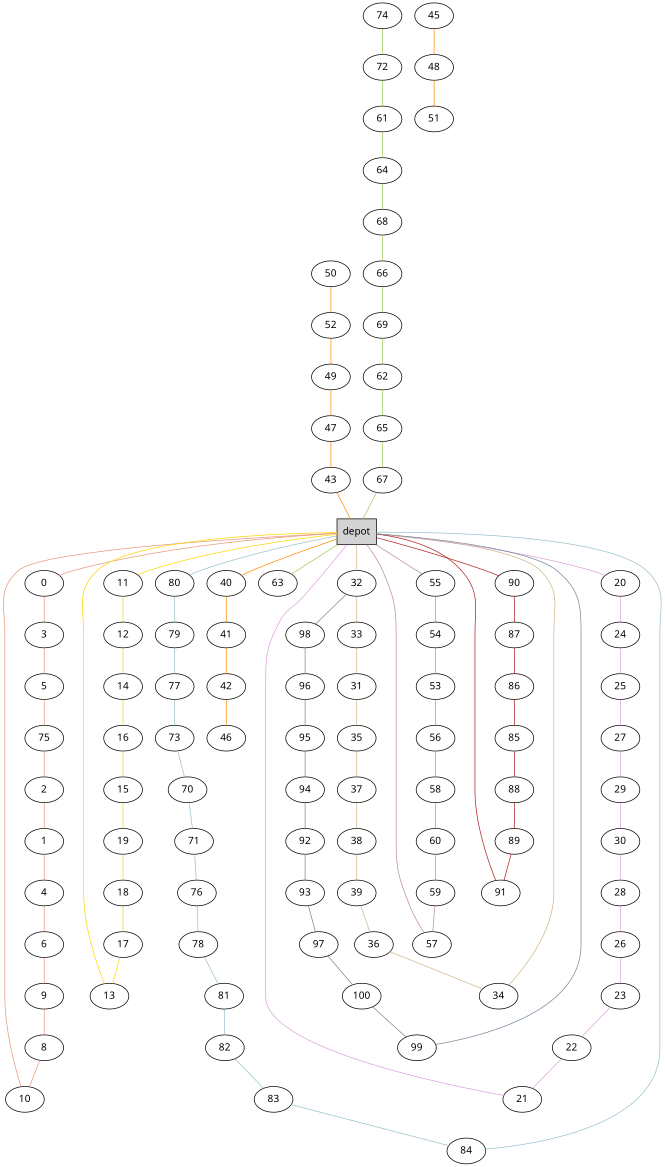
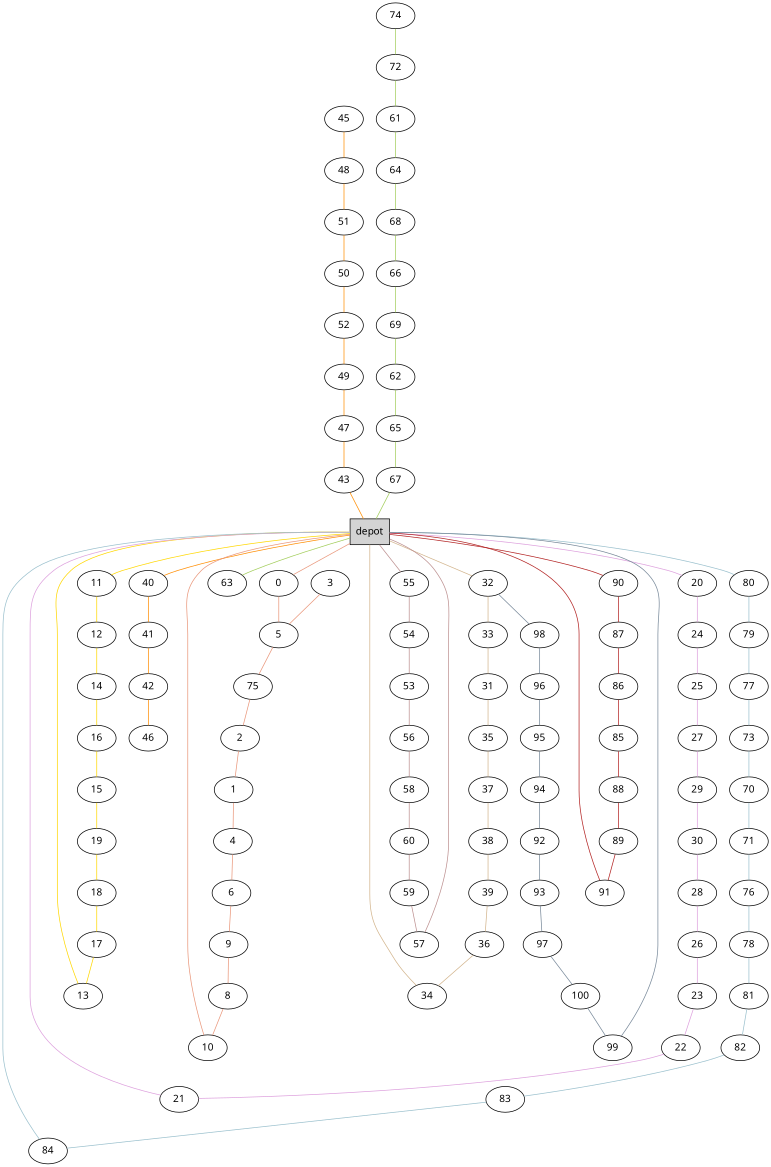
  graph {
    fontname="Noto Sans"
    node [fontname="Noto Sans" shape=ellipse]
    edge [color=lightblue3 fontname="Noto Sans"]
    n1 [label=depot shape=box style=filled]
    n2 [label=0]
    11
    20
    32
    40
    55
    63
    80
    90
    3
    12
    24
    98
    33
    41
    54
    79
    87
    96
    5
    75
    2
    1
    4
    6
    9
    8
    10
    14
    16
    15
    19
    18
    17
    13
    25
    27
    29
    30
    28
    26
    23
    22
    21
    31
    35
    37
    38
    39
    36
    34
    42
    46
    45
    48
    51
    50
    52
    49
    47
    43
    53
    56
    58
    60
    59
    57
    74
    72
    61
    64
    68
    66
    69
    62
    65
    67
    77
    73
    70
    71
    76
    78
    81
    82
    83
    84
    86
    85
    88
    89
    91
    95
    94
    92
    93
    97
    100
    99
    n1 -- n2 [color=darksalmon]
    n1 -- 11 [color=gold]
    n1 -- 20 [color=plum]
    n1 -- 32 [color=tan]
    n1 -- 40 [color=darkorange]
    n1 -- 55 [color=rosybrown]
    n1 -- 63 [color=darkolivegreen3]
    n1 -- 80
    n1 -- 90 [color=firebrick]
-   n2 -- 3 [color=darksalmon]
+   n2 -- 5 [color=darksalmon]
    11 -- 12 [color=gold]
    20 -- 24 [color=plum]
    32 -- 98 [color=lightslategray]
    32 -- 33 [color=tan]
    40 -- 41 [color=darkorange]
    55 -- 54 [color=rosybrown]
    80 -- 79
    90 -- 87 [color=firebrick]
    3 -- 5 [color=darksalmon]
    12 -- 14 [color=gold]
    24 -- 25 [color=plum]
    98 -- 96 [color=lightslategray]
    33 -- 31 [color=tan]
    41 -- 42 [color=darkorange]
    54 -- 53 [color=rosybrown]
    79 -- 77
    87 -- 86 [color=firebrick]
    96 -- 95 [color=lightslategray]
    5 -- 75 [color=darksalmon]
    75 -- 2 [color=darksalmon]
    2 -- 1 [color=darksalmon]
    1 -- 4 [color=darksalmon]
    4 -- 6 [color=darksalmon]
    6 -- 9 [color=darksalmon]
    9 -- 8 [color=darksalmon]
    8 -- 10 [color=darksalmon]
    10 -- n1 [color=darksalmon]
    14 -- 16 [color=gold]
    16 -- 15 [color=gold]
    15 -- 19 [color=gold]
    19 -- 18 [color=gold]
    18 -- 17 [color=gold]
    17 -- 13 [color=gold]
    13 -- n1 [color=gold]
    25 -- 27 [color=plum]
    27 -- 29 [color=plum]
    29 -- 30 [color=plum]
    30 -- 28 [color=plum]
    28 -- 26 [color=plum]
    26 -- 23 [color=plum]
    23 -- 22 [color=plum]
    22 -- 21 [color=plum]
    21 -- n1 [color=plum]
    31 -- 35 [color=tan]
    35 -- 37 [color=tan]
    37 -- 38 [color=tan]
    38 -- 39 [color=tan]
    39 -- 36 [color=tan]
    36 -- 34 [color=tan]
    34 -- n1 [color=tan]
    42 -- 46 [color=darkorange]
    45 -- 48 [color=darkorange]
    48 -- 51 [color=darkorange]
+   51 -- 50 [color=darkorange]
    50 -- 52 [color=darkorange]
    52 -- 49 [color=darkorange]
    49 -- 47 [color=darkorange]
    47 -- 43 [color=darkorange]
    43 -- n1 [color=darkorange]
    53 -- 56 [color=rosybrown]
    56 -- 58 [color=rosybrown]
    58 -- 60 [color=rosybrown]
    60 -- 59 [color=rosybrown]
    59 -- 57 [color=rosybrown]
    57 -- n1 [color=rosybrown]
    74 -- 72 [color=darkolivegreen3]
    72 -- 61 [color=darkolivegreen3]
    61 -- 64 [color=darkolivegreen3]
    64 -- 68 [color=darkolivegreen3]
    68 -- 66 [color=darkolivegreen3]
    66 -- 69 [color=darkolivegreen3]
    69 -- 62 [color=darkolivegreen3]
    62 -- 65 [color=darkolivegreen3]
    65 -- 67 [color=darkolivegreen3]
    67 -- n1 [color=darkolivegreen3]
    77 -- 73
    73 -- 70
    70 -- 71
    71 -- 76
    76 -- 78
    78 -- 81
    81 -- 82
    82 -- 83
    83 -- 84
    84 -- n1
    86 -- 85 [color=firebrick]
    85 -- 88 [color=firebrick]
    88 -- 89 [color=firebrick]
    89 -- 91 [color=firebrick]
    91 -- n1 [color=firebrick]
    95 -- 94 [color=lightslategray]
    94 -- 92 [color=lightslategray]
    92 -- 93 [color=lightslategray]
    93 -- 97 [color=lightslategray]
    97 -- 100 [color=lightslategray]
    100 -- 99 [color=lightslategray]
    99 -- n1 [color=lightslategray]
  }
